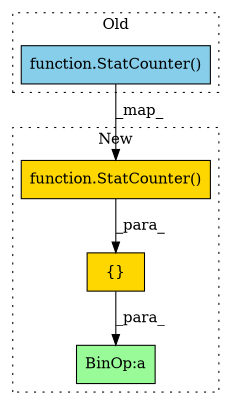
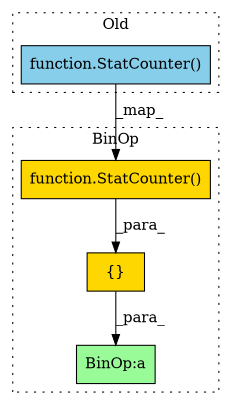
  digraph {
    node [a=75 l=13 shape=box style=filled fillcolor=gold]
    n1 [label="function.StatCounter()" s=29836]
    n2 [a=82 l=1 label="BinOp:a" s=29850 fillcolor=palegreen]
    n3 [a=59 l="1,0" label="{}" s="29835,29849"]
    n4 [label="function.StatCounter()" s=24833 fillcolor=skyblue]
    subgraph cluster_1 {
-     label=New
+     label=BinOp
      style=dotted
      n1
      n2
      n3
    }
    subgraph cluster_2 {
      label=Old
      style=dotted
      n4
    }
    n1 -> n3 [label=_para_]
    n3 -> n2 [label=_para_]
    n4 -> n1 [label=_map_]
  }
